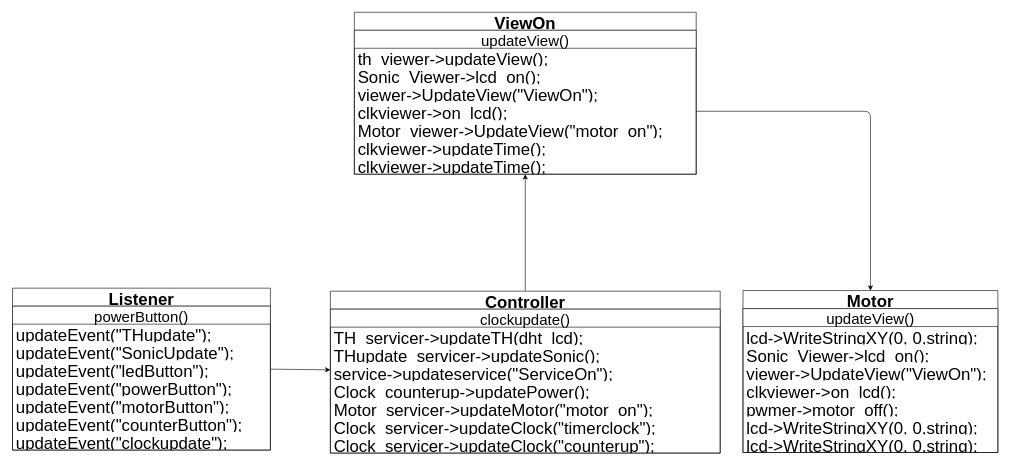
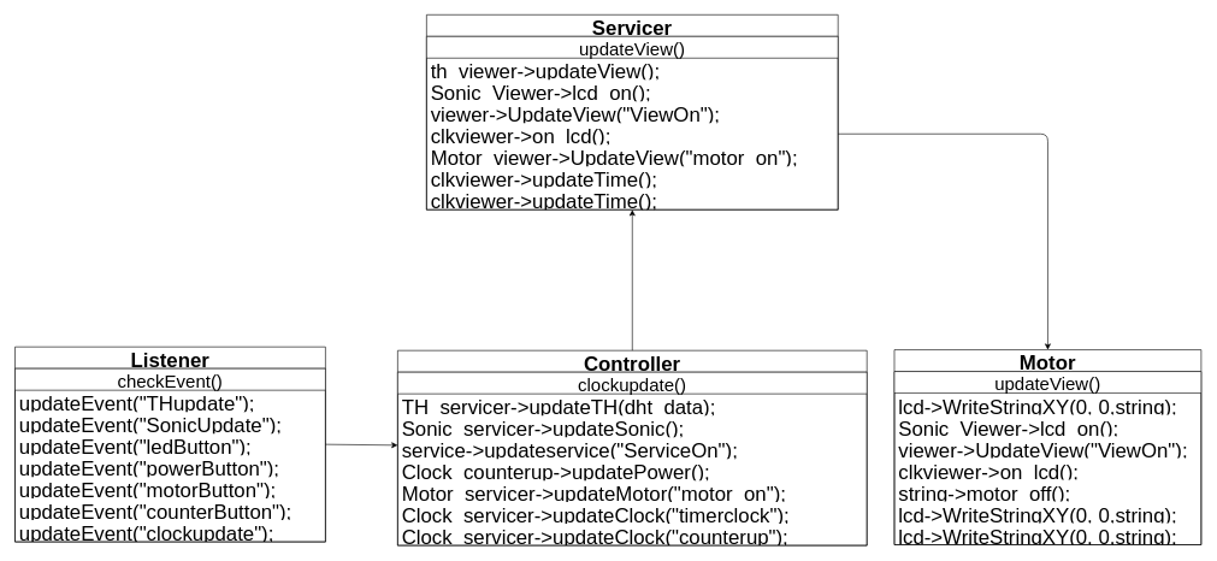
  <mxCell id="0" />
  <mxCell id="1" parent="0" />
  <mxCell id="2" value="Listener" style="swimlane;fontStyle=1;childLayout=stackLayout;horizontal=1;startSize=30;horizontalStack=0;resizeParent=1;resizeParentMax=0;resizeLast=0;collapsible=1;marginBottom=0;fontSize=28;verticalAlign=middle;" parent="1" vertex="1"><mxGeometry x="20" y="480" width="430" height="270" as="geometry" /></mxCell>
- <mxCell id="3" value="powerButton()" style="swimlane;fontStyle=0;childLayout=stackLayout;horizontal=1;startSize=30;horizontalStack=0;resizeParent=1;resizeParentMax=0;resizeLast=0;collapsible=1;marginBottom=0;fontSize=25;" parent="2" vertex="1"><mxGeometry y="30" width="430" height="240" as="geometry"><mxRectangle y="30" width="430" height="30" as="alternateBounds" /></mxGeometry></mxCell>
+ <mxCell id="3" value="checkEvent()" style="swimlane;fontStyle=0;childLayout=stackLayout;horizontal=1;startSize=30;horizontalStack=0;resizeParent=1;resizeParentMax=0;resizeLast=0;collapsible=1;marginBottom=0;fontSize=25;" parent="2" vertex="1"><mxGeometry y="30" width="430" height="240" as="geometry"><mxRectangle y="30" width="430" height="30" as="alternateBounds" /></mxGeometry></mxCell>
  <mxCell id="4" value="updateEvent(&quot;THupdate&quot;);" style="text;strokeColor=none;fillColor=none;align=left;verticalAlign=middle;spacingLeft=4;spacingRight=4;overflow=hidden;points=[[0,0.5],[1,0.5]];portConstraint=eastwest;rotatable=0;fontSize=28;" parent="3" vertex="1"><mxGeometry y="30" width="430" height="30" as="geometry" /></mxCell>
  <mxCell id="5" value="updateEvent(&quot;SonicUpdate&quot;);" style="text;strokeColor=none;fillColor=none;align=left;verticalAlign=middle;spacingLeft=4;spacingRight=4;overflow=hidden;points=[[0,0.5],[1,0.5]];portConstraint=eastwest;rotatable=0;fontSize=28;" parent="3" vertex="1"><mxGeometry y="60" width="430" height="30" as="geometry" /></mxCell>
  <mxCell id="6" value="updateEvent(&quot;ledButton&quot;);" style="text;strokeColor=none;fillColor=none;align=left;verticalAlign=middle;spacingLeft=4;spacingRight=4;overflow=hidden;points=[[0,0.5],[1,0.5]];portConstraint=eastwest;rotatable=0;fontSize=28;" parent="3" vertex="1"><mxGeometry y="90" width="430" height="30" as="geometry" /></mxCell>
  <mxCell id="7" value="updateEvent(&quot;powerButton&quot;);" style="text;strokeColor=none;fillColor=none;align=left;verticalAlign=middle;spacingLeft=4;spacingRight=4;overflow=hidden;points=[[0,0.5],[1,0.5]];portConstraint=eastwest;rotatable=0;fontSize=28;" parent="3" vertex="1"><mxGeometry y="120" width="430" height="30" as="geometry" /></mxCell>
  <mxCell id="8" value="updateEvent(&quot;motorButton&quot;);" style="text;strokeColor=none;fillColor=none;align=left;verticalAlign=middle;spacingLeft=4;spacingRight=4;overflow=hidden;points=[[0,0.5],[1,0.5]];portConstraint=eastwest;rotatable=0;fontSize=28;" parent="3" vertex="1"><mxGeometry y="150" width="430" height="30" as="geometry" /></mxCell>
  <mxCell id="9" value="updateEvent(&quot;counterButton&quot;);&#10;" style="text;strokeColor=none;fillColor=none;align=left;verticalAlign=middle;spacingLeft=4;spacingRight=4;overflow=hidden;points=[[0,0.5],[1,0.5]];portConstraint=eastwest;rotatable=0;fontSize=28;" parent="3" vertex="1"><mxGeometry y="180" width="430" height="30" as="geometry" /></mxCell>
  <mxCell id="10" value="updateEvent(&quot;clockupdate&quot;);" style="text;strokeColor=none;fillColor=none;align=left;verticalAlign=middle;spacingLeft=4;spacingRight=4;overflow=hidden;points=[[0,0.5],[1,0.5]];portConstraint=eastwest;rotatable=0;fontSize=28;" parent="3" vertex="1"><mxGeometry y="210" width="430" height="30" as="geometry" /></mxCell>
  <mxCell id="11" value="Controller" style="swimlane;fontStyle=1;childLayout=stackLayout;horizontal=1;startSize=30;horizontalStack=0;resizeParent=1;resizeParentMax=0;resizeLast=0;collapsible=1;marginBottom=0;fontSize=28;verticalAlign=middle;" parent="1" vertex="1"><mxGeometry x="550" y="485" width="650" height="270" as="geometry" /></mxCell>
  <mxCell id="12" value="clockupdate()" style="swimlane;fontStyle=0;childLayout=stackLayout;horizontal=1;startSize=30;horizontalStack=0;resizeParent=1;resizeParentMax=0;resizeLast=0;collapsible=1;marginBottom=0;fontSize=25;" parent="11" vertex="1"><mxGeometry y="30" width="650" height="240" as="geometry"><mxRectangle y="30" width="430" height="30" as="alternateBounds" /></mxGeometry></mxCell>
- <mxCell id="13" value="TH_servicer-&gt;updateTH(dht_lcd);" style="text;strokeColor=none;fillColor=none;align=left;verticalAlign=middle;spacingLeft=4;spacingRight=4;overflow=hidden;points=[[0,0.5],[1,0.5]];portConstraint=eastwest;rotatable=0;fontSize=28;" parent="12" vertex="1"><mxGeometry y="30" width="650" height="30" as="geometry" /></mxCell>
- <mxCell id="14" value="THupdate_servicer-&gt;updateSonic();" style="text;strokeColor=none;fillColor=none;align=left;verticalAlign=middle;spacingLeft=4;spacingRight=4;overflow=hidden;points=[[0,0.5],[1,0.5]];portConstraint=eastwest;rotatable=0;fontSize=28;" parent="12" vertex="1"><mxGeometry y="60" width="650" height="30" as="geometry" /></mxCell>
+ <mxCell id="13" value="TH_servicer-&gt;updateTH(dht_data);" style="text;strokeColor=none;fillColor=none;align=left;verticalAlign=middle;spacingLeft=4;spacingRight=4;overflow=hidden;points=[[0,0.5],[1,0.5]];portConstraint=eastwest;rotatable=0;fontSize=28;" parent="12" vertex="1"><mxGeometry y="30" width="650" height="30" as="geometry" /></mxCell>
+ <mxCell id="14" value="Sonic_servicer-&gt;updateSonic();" style="text;strokeColor=none;fillColor=none;align=left;verticalAlign=middle;spacingLeft=4;spacingRight=4;overflow=hidden;points=[[0,0.5],[1,0.5]];portConstraint=eastwest;rotatable=0;fontSize=28;" parent="12" vertex="1"><mxGeometry y="60" width="650" height="30" as="geometry" /></mxCell>
  <mxCell id="15" value="service-&gt;updateservice(&quot;ServiceOn&quot;);" style="text;strokeColor=none;fillColor=none;align=left;verticalAlign=middle;spacingLeft=4;spacingRight=4;overflow=hidden;points=[[0,0.5],[1,0.5]];portConstraint=eastwest;rotatable=0;fontSize=28;" parent="12" vertex="1"><mxGeometry y="90" width="650" height="30" as="geometry" /></mxCell>
  <mxCell id="16" value="Clock_counterup-&gt;updatePower();" style="text;strokeColor=none;fillColor=none;align=left;verticalAlign=middle;spacingLeft=4;spacingRight=4;overflow=hidden;points=[[0,0.5],[1,0.5]];portConstraint=eastwest;rotatable=0;fontSize=28;" parent="12" vertex="1"><mxGeometry y="120" width="650" height="30" as="geometry" /></mxCell>
  <mxCell id="17" value="Motor_servicer-&gt;updateMotor(&quot;motor_on&quot;);" style="text;strokeColor=none;fillColor=none;align=left;verticalAlign=middle;spacingLeft=4;spacingRight=4;overflow=hidden;points=[[0,0.5],[1,0.5]];portConstraint=eastwest;rotatable=0;fontSize=28;" parent="12" vertex="1"><mxGeometry y="150" width="650" height="30" as="geometry" /></mxCell>
  <mxCell id="18" value="Clock_servicer-&gt;updateClock(&quot;timerclock&quot;);" style="text;strokeColor=none;fillColor=none;align=left;verticalAlign=middle;spacingLeft=4;spacingRight=4;overflow=hidden;points=[[0,0.5],[1,0.5]];portConstraint=eastwest;rotatable=0;fontSize=28;" parent="12" vertex="1"><mxGeometry y="180" width="650" height="30" as="geometry" /></mxCell>
  <mxCell id="19" value="Clock_servicer-&gt;updateClock(&quot;counterup&quot;);" style="text;strokeColor=none;fillColor=none;align=left;verticalAlign=middle;spacingLeft=4;spacingRight=4;overflow=hidden;points=[[0,0.5],[1,0.5]];portConstraint=eastwest;rotatable=0;fontSize=28;" parent="12" vertex="1"><mxGeometry y="210" width="650" height="30" as="geometry" /></mxCell>
- <mxCell id="20" value="ViewOn" style="swimlane;fontStyle=1;childLayout=stackLayout;horizontal=1;startSize=30;horizontalStack=0;resizeParent=1;resizeParentMax=0;resizeLast=0;collapsible=1;marginBottom=0;fontSize=28;verticalAlign=middle;" parent="1" vertex="1"><mxGeometry x="590" y="20" width="570" height="270" as="geometry" /></mxCell>
+ <mxCell id="20" value="Servicer" style="swimlane;fontStyle=1;childLayout=stackLayout;horizontal=1;startSize=30;horizontalStack=0;resizeParent=1;resizeParentMax=0;resizeLast=0;collapsible=1;marginBottom=0;fontSize=28;verticalAlign=middle;" parent="1" vertex="1"><mxGeometry x="590" y="20" width="570" height="270" as="geometry" /></mxCell>
  <mxCell id="21" value="updateView()" style="swimlane;fontStyle=0;childLayout=stackLayout;horizontal=1;startSize=30;horizontalStack=0;resizeParent=1;resizeParentMax=0;resizeLast=0;collapsible=1;marginBottom=0;fontSize=25;" parent="20" vertex="1"><mxGeometry y="30" width="570" height="240" as="geometry"><mxRectangle y="30" width="430" height="30" as="alternateBounds" /></mxGeometry></mxCell>
  <mxCell id="22" value="th_viewer-&gt;updateView();" style="text;strokeColor=none;fillColor=none;align=left;verticalAlign=middle;spacingLeft=4;spacingRight=4;overflow=hidden;points=[[0,0.5],[1,0.5]];portConstraint=eastwest;rotatable=0;fontSize=28;" parent="21" vertex="1"><mxGeometry y="30" width="570" height="30" as="geometry" /></mxCell>
  <mxCell id="23" value="Sonic_Viewer-&gt;lcd_on();&#10;" style="text;strokeColor=none;fillColor=none;align=left;verticalAlign=middle;spacingLeft=4;spacingRight=4;overflow=hidden;points=[[0,0.5],[1,0.5]];portConstraint=eastwest;rotatable=0;fontSize=28;" parent="21" vertex="1"><mxGeometry y="60" width="570" height="30" as="geometry" /></mxCell>
  <mxCell id="24" value="viewer-&gt;UpdateView(&quot;ViewOn&quot;);" style="text;strokeColor=none;fillColor=none;align=left;verticalAlign=middle;spacingLeft=4;spacingRight=4;overflow=hidden;points=[[0,0.5],[1,0.5]];portConstraint=eastwest;rotatable=0;fontSize=28;" parent="21" vertex="1"><mxGeometry y="90" width="570" height="30" as="geometry" /></mxCell>
  <mxCell id="25" value="clkviewer-&gt;on_lcd();" style="text;strokeColor=none;fillColor=none;align=left;verticalAlign=middle;spacingLeft=4;spacingRight=4;overflow=hidden;points=[[0,0.5],[1,0.5]];portConstraint=eastwest;rotatable=0;fontSize=28;" parent="21" vertex="1"><mxGeometry y="120" width="570" height="30" as="geometry" /></mxCell>
  <mxCell id="26" value="Motor_viewer-&gt;UpdateView(&quot;motor_on&quot;);" style="text;strokeColor=none;fillColor=none;align=left;verticalAlign=middle;spacingLeft=4;spacingRight=4;overflow=hidden;points=[[0,0.5],[1,0.5]];portConstraint=eastwest;rotatable=0;fontSize=28;" parent="21" vertex="1"><mxGeometry y="150" width="570" height="30" as="geometry" /></mxCell>
  <mxCell id="27" value="clkviewer-&gt;updateTime();" style="text;strokeColor=none;fillColor=none;align=left;verticalAlign=middle;spacingLeft=4;spacingRight=4;overflow=hidden;points=[[0,0.5],[1,0.5]];portConstraint=eastwest;rotatable=0;fontSize=28;" parent="21" vertex="1"><mxGeometry y="180" width="570" height="30" as="geometry" /></mxCell>
  <mxCell id="28" value="clkviewer-&gt;updateTime();" style="text;strokeColor=none;fillColor=none;align=left;verticalAlign=middle;spacingLeft=4;spacingRight=4;overflow=hidden;points=[[0,0.5],[1,0.5]];portConstraint=eastwest;rotatable=0;fontSize=28;" parent="21" vertex="1"><mxGeometry y="210" width="570" height="30" as="geometry" /></mxCell>
  <mxCell id="29" style="edgeStyle=none;html=1;exitX=1;exitY=0.5;exitDx=0;exitDy=0;fontSize=28;" parent="1" source="6" target="15" edge="1"><mxGeometry relative="1" as="geometry" /></mxCell>
  <mxCell id="30" style="edgeStyle=none;html=1;fontSize=28;" parent="1" source="11" target="21" edge="1"><mxGeometry relative="1" as="geometry" /></mxCell>
  <mxCell id="31" style="edgeStyle=orthogonalEdgeStyle;html=1;exitX=1;exitY=0.5;exitDx=0;exitDy=0;fontSize=28;entryX=0.5;entryY=0;entryDx=0;entryDy=0;" parent="1" source="25" target="32" edge="1"><mxGeometry relative="1" as="geometry"><mxPoint x="1650" y="490" as="targetPoint" /></mxGeometry></mxCell>
  <mxCell id="32" value="Motor" style="swimlane;fontStyle=1;childLayout=stackLayout;horizontal=1;startSize=30;horizontalStack=0;resizeParent=1;resizeParentMax=0;resizeLast=0;collapsible=1;marginBottom=0;fontSize=28;verticalAlign=middle;" parent="1" vertex="1"><mxGeometry x="1238" y="484" width="425" height="270" as="geometry" /></mxCell>
  <mxCell id="33" value="updateView()" style="swimlane;fontStyle=0;childLayout=stackLayout;horizontal=1;startSize=30;horizontalStack=0;resizeParent=1;resizeParentMax=0;resizeLast=0;collapsible=1;marginBottom=0;fontSize=25;" parent="32" vertex="1"><mxGeometry y="30" width="425" height="240" as="geometry"><mxRectangle y="30" width="430" height="30" as="alternateBounds" /></mxGeometry></mxCell>
  <mxCell id="34" value="lcd-&gt;WriteStringXY(0, 0,string);" style="text;strokeColor=none;fillColor=none;align=left;verticalAlign=middle;spacingLeft=4;spacingRight=4;overflow=hidden;points=[[0,0.5],[1,0.5]];portConstraint=eastwest;rotatable=0;fontSize=28;" parent="33" vertex="1"><mxGeometry y="30" width="425" height="30" as="geometry" /></mxCell>
  <mxCell id="35" value="Sonic_Viewer-&gt;lcd_on();&#10;" style="text;strokeColor=none;fillColor=none;align=left;verticalAlign=middle;spacingLeft=4;spacingRight=4;overflow=hidden;points=[[0,0.5],[1,0.5]];portConstraint=eastwest;rotatable=0;fontSize=28;" parent="33" vertex="1"><mxGeometry y="60" width="425" height="30" as="geometry" /></mxCell>
  <mxCell id="36" value="viewer-&gt;UpdateView(&quot;ViewOn&quot;);" style="text;strokeColor=none;fillColor=none;align=left;verticalAlign=middle;spacingLeft=4;spacingRight=4;overflow=hidden;points=[[0,0.5],[1,0.5]];portConstraint=eastwest;rotatable=0;fontSize=28;" parent="33" vertex="1"><mxGeometry y="90" width="425" height="30" as="geometry" /></mxCell>
  <mxCell id="37" value="clkviewer-&gt;on_lcd();" style="text;strokeColor=none;fillColor=none;align=left;verticalAlign=middle;spacingLeft=4;spacingRight=4;overflow=hidden;points=[[0,0.5],[1,0.5]];portConstraint=eastwest;rotatable=0;fontSize=28;" parent="33" vertex="1"><mxGeometry y="120" width="425" height="30" as="geometry" /></mxCell>
- <mxCell id="38" value="pwmer-&gt;motor_off();" style="text;strokeColor=none;fillColor=none;align=left;verticalAlign=middle;spacingLeft=4;spacingRight=4;overflow=hidden;points=[[0,0.5],[1,0.5]];portConstraint=eastwest;rotatable=0;fontSize=28;" parent="33" vertex="1"><mxGeometry y="150" width="425" height="30" as="geometry" /></mxCell>
+ <mxCell id="38" value="string-&gt;motor_off();" style="text;strokeColor=none;fillColor=none;align=left;verticalAlign=middle;spacingLeft=4;spacingRight=4;overflow=hidden;points=[[0,0.5],[1,0.5]];portConstraint=eastwest;rotatable=0;fontSize=28;" parent="33" vertex="1"><mxGeometry y="150" width="425" height="30" as="geometry" /></mxCell>
  <mxCell id="39" value="lcd-&gt;WriteStringXY(0, 0,string);" style="text;strokeColor=none;fillColor=none;align=left;verticalAlign=middle;spacingLeft=4;spacingRight=4;overflow=hidden;points=[[0,0.5],[1,0.5]];portConstraint=eastwest;rotatable=0;fontSize=28;" parent="33" vertex="1"><mxGeometry y="180" width="425" height="30" as="geometry" /></mxCell>
  <mxCell id="40" value="lcd-&gt;WriteStringXY(0, 0,string);" style="text;strokeColor=none;fillColor=none;align=left;verticalAlign=middle;spacingLeft=4;spacingRight=4;overflow=hidden;points=[[0,0.5],[1,0.5]];portConstraint=eastwest;rotatable=0;fontSize=28;" parent="33" vertex="1"><mxGeometry y="210" width="425" height="30" as="geometry" /></mxCell>
